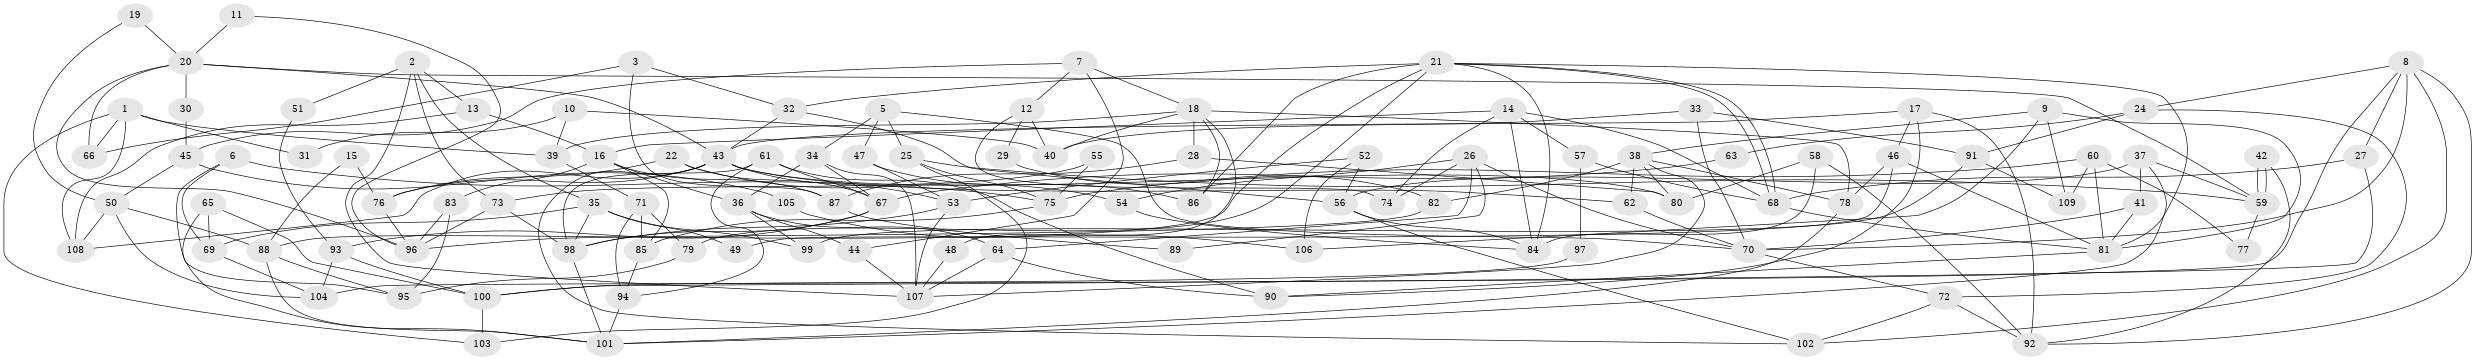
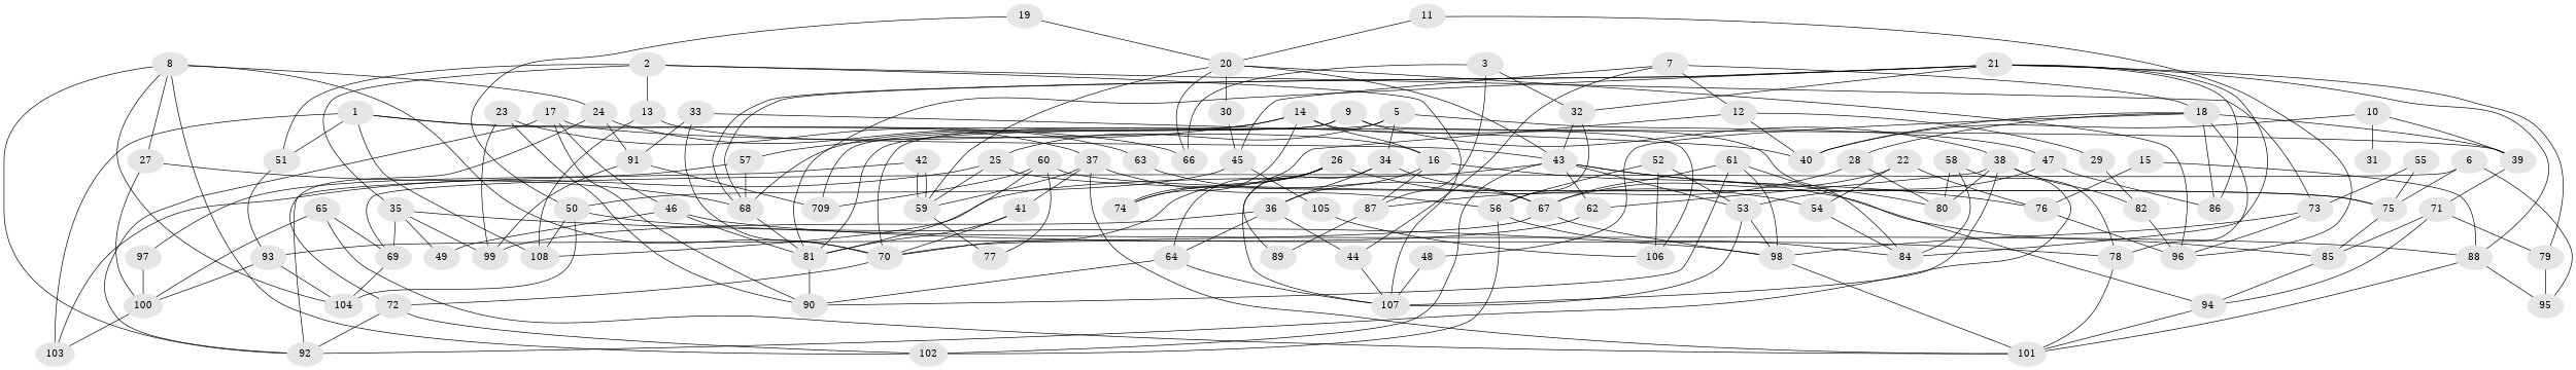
  graph {
    node [color=gray90 style=filled]
    1
    31
    39
    66
    103
    108
    71
    2
    13
    35
    51
    73
    107
    16
    69
    99
    49
    98
    93
    96
    3
    32
    87
    43
    56
    89
    5
    25
    34
    47
    70
    75
    59
    36
    67
    86
    53
    72
    6
    95
    104
    85
    7
    12
    18
    44
    45
    40
    29
    74
    28
    48
    78
    50
    105
    8
    24
    27
    102
    92
    63
    91
    68
    100
    9
    38
    81
    106
-   109
+   109 [label=709]
    80
    82
    62
    90
    10
    11
    20
    30
-   83
    14
    57
    84
    97
    15
    76
    88
    101
    64
    94
    17
    46
    19
    77
    21
    79
    22
    54
+   23
    37
    41
    26
    33
    42
    52
    55
    58
    60
    61
    65
-   1 -- 31
+   1 -- 51
    1 -- 39
    1 -- 66
    1 -- 103
    1 -- 108
    39 -- 71
    71 -- 85
    71 -- 94
    71 -- 79
    2 -- 13
    2 -- 35
    2 -- 51
    2 -- 73
    2 -- 107
    13 -- 108
    13 -- 16
    35 -- 69
    35 -- 99
    35 -- 49
    35 -- 98
    51 -- 93
    73 -- 98
    73 -- 96
    16 -- 87
    16 -- 36
    16 -- 85
-   16 -- 83
    69 -- 104
    98 -- 101
    93 -- 104
    93 -- 100
    3 -- 66
    3 -- 32
    3 -- 87
    32 -- 43
    32 -- 56
    87 -- 89
    43 -- 108
    43 -- 53
    43 -- 102
    43 -- 80
    43 -- 62
    43 -- 76
    56 -- 102
    56 -- 84
    5 -- 25
    5 -- 34
    5 -- 47
    5 -- 70
    25 -- 103
    25 -- 75
    25 -- 59
    34 -- 107
    34 -- 36
    34 -- 67
    47 -- 86
    47 -- 53
    70 -- 72
    75 -- 85
    59 -- 77
    36 -- 99
    36 -- 44
    36 -- 64
    67 -- 98
    67 -- 93
    53 -- 107
    53 -- 98
    72 -- 102
    72 -- 92
    6 -- 69
    6 -- 75
    6 -- 95
    85 -- 94
    7 -- 12
    7 -- 18
    7 -- 44
    7 -- 45
    12 -- 40
    12 -- 29
    12 -- 74
    18 -- 39
    18 -- 86
    18 -- 40
    18 -- 28
    18 -- 48
    18 -- 78
    44 -- 107
    45 -- 50
    45 -- 105
    29 -- 82
    28 -- 87
    28 -- 80
    48 -- 107
    78 -- 101
    50 -- 108
    50 -- 104
    50 -- 88
    105 -- 106
    8 -- 70
    8 -- 104
    8 -- 24
    8 -- 27
    8 -- 102
    8 -- 92
    24 -- 72
    24 -- 63
    24 -- 91
    27 -- 68
    27 -- 100
    63 -- 67
    91 -- 99
    91 -- 109
    68 -- 81
    100 -- 103
    9 -- 38
    9 -- 81
    9 -- 106
    9 -- 109
    38 -- 107
    38 -- 78
    38 -- 80
    38 -- 82
    38 -- 62
    81 -- 90
    82 -- 96
    62 -- 70
    10 -- 31
    10 -- 39
    10 -- 40
    11 -- 96
    11 -- 20
    20 -- 66
    20 -- 96
    20 -- 43
    20 -- 59
    20 -- 30
    30 -- 45
-   83 -- 96
-   83 -- 95
    14 -- 16
    14 -- 74
    14 -- 68
    14 -- 57
    14 -- 84
    57 -- 68
    57 -- 97
    97 -- 100
    15 -- 76
    15 -- 88
    76 -- 96
    88 -- 95
    88 -- 101
    64 -- 107
    64 -- 90
    94 -- 101
    17 -- 43
    17 -- 92
    17 -- 90
    17 -- 46
    46 -- 49
    46 -- 78
    46 -- 81
    19 -- 50
    19 -- 20
    21 -- 32
    21 -- 86
    21 -- 68
    21 -- 68
    21 -- 81
    21 -- 84
    21 -- 88
    21 -- 79
    79 -- 95
    22 -- 67
    22 -- 76
    22 -- 54
    54 -- 84
+   23 -- 99
+   23 -- 90
+   23 -- 37
    37 -- 56
    37 -- 59
    37 -- 101
    37 -- 41
    41 -- 70
    41 -- 81
    26 -- 89
    26 -- 70
    26 -- 74
    26 -- 64
    26 -- 54
    33 -- 70
    33 -- 40
    33 -- 91
    42 -- 59
    42 -- 59
    42 -- 92
    52 -- 56
    52 -- 53
    52 -- 106
    55 -- 73
    55 -- 75
    58 -- 92
    58 -- 80
    58 -- 84
    60 -- 75
    60 -- 81
    60 -- 109
    60 -- 77
    61 -- 98
    61 -- 67
    61 -- 90
    61 -- 94
    65 -- 69
    65 -- 100
    65 -- 101
  }
